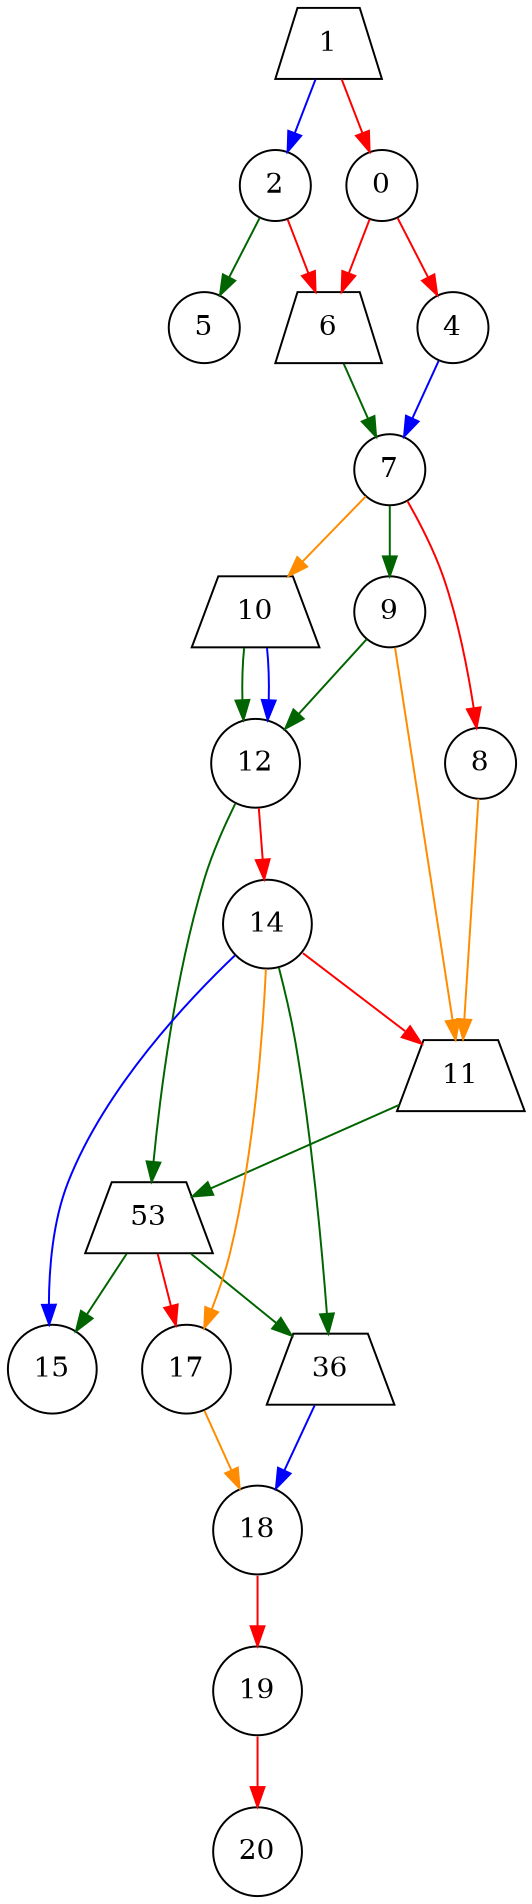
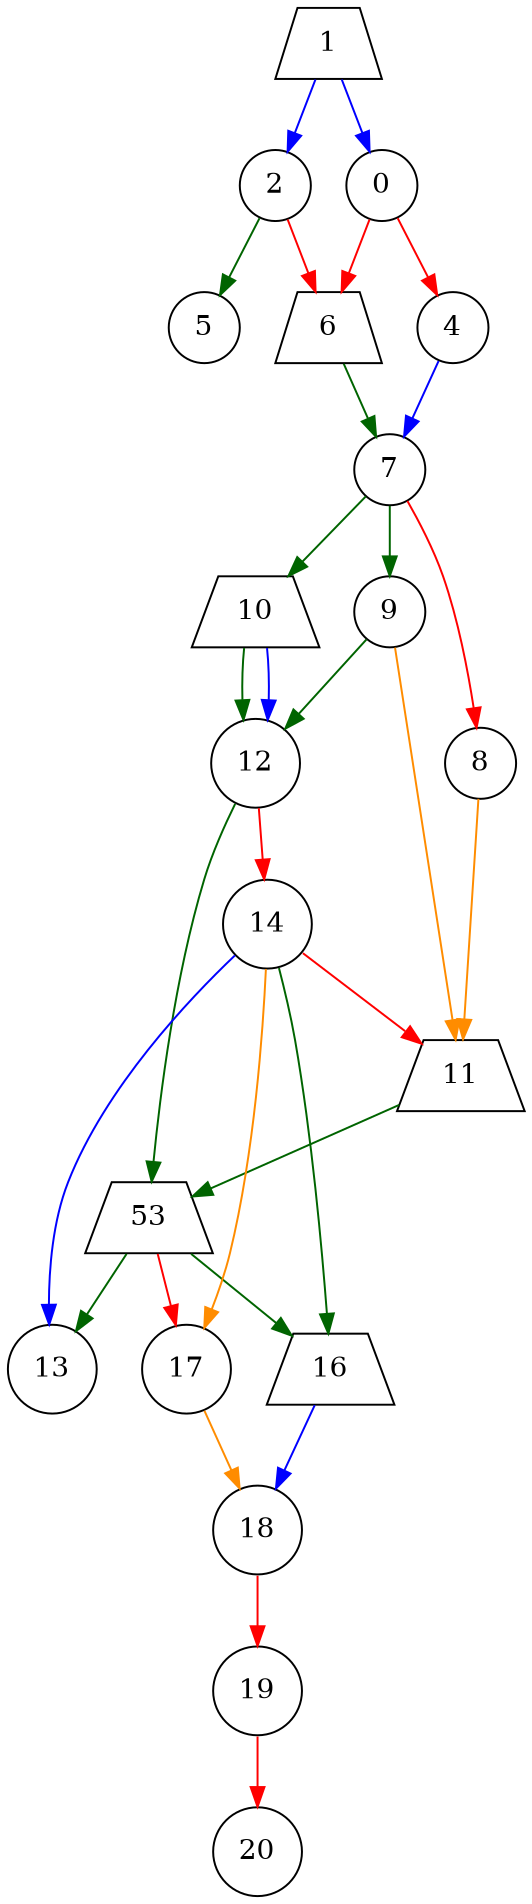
  digraph {
    node [alpha=0.19 shape=circle]
    edge [color=darkgreen]
    1 [expect_size=28571648 shape=trapezium]
    2 [alpha=0.12 expect_size=42685440]
    n3 [alpha=0.16 expect_size=22680576 label=0]
    5 [alpha=0.15 expect_size=48175104]
    6 [alpha=0.15 expect_size=16909312 shape=trapezium]
    4 [alpha=0.01 expect_size=36695040]
    7 [expect_size=45559808]
    8 [alpha=0.12 expect_size=47912960]
    9 [alpha=0.18 expect_size=5436416]
    10 [expect_size=14637056 shape=trapezium]
    11 [alpha=0.14 expect_size=10388480 shape=trapezium]
    12 [alpha=0.08 expect_size=7154688]
    n13 [alpha=0.02 expect_size=34440192 label=53 shape=trapezium]
    14 [alpha=0.09 expect_size=23972864]
-   15 [alpha=0.17 expect_size=26020864]
-   16 [alpha=0.09 expect_size=14383104 shape=trapezium label=36]
+   15 [alpha=0.17 expect_size=26020864 label=13]
+   16 [alpha=0.09 expect_size=14383104 shape=trapezium]
    17 [alpha=0.03 expect_size=50765824]
    18 [alpha=0.04 expect_size=49290240]
    19 [alpha=0.16 expect_size=30055424]
    20 [alpha=0.18 expect_size=24207360]
    1 -> 2 [color=blue]
-   1 -> n3 [color=red]
+   1 -> n3 [color=blue]
    2 -> 5
    2 -> 6 [color=red]
    n3 -> 6 [color=red]
    n3 -> 4 [color=red]
    6 -> 7
    4 -> 7 [color=blue]
    7 -> 8 [color=red]
    7 -> 9
-   7 -> 10 [color=darkorange]
+   7 -> 10
    8 -> 11 [color=darkorange]
    9 -> 11 [color=darkorange]
    9 -> 12
    10 -> 12
    10 -> 12 [color=blue]
    11 -> n13
    12 -> n13
    12 -> 14 [color=red]
    n13 -> 15
    n13 -> 16
    n13 -> 17 [color=red]
    14 -> 11 [color=red]
    14 -> 15 [color=blue]
    14 -> 16
    14 -> 17 [color=darkorange]
    16 -> 18 [color=blue]
    17 -> 18 [color=darkorange]
    18 -> 19 [color=red]
    19 -> 20 [color=red]
  }
